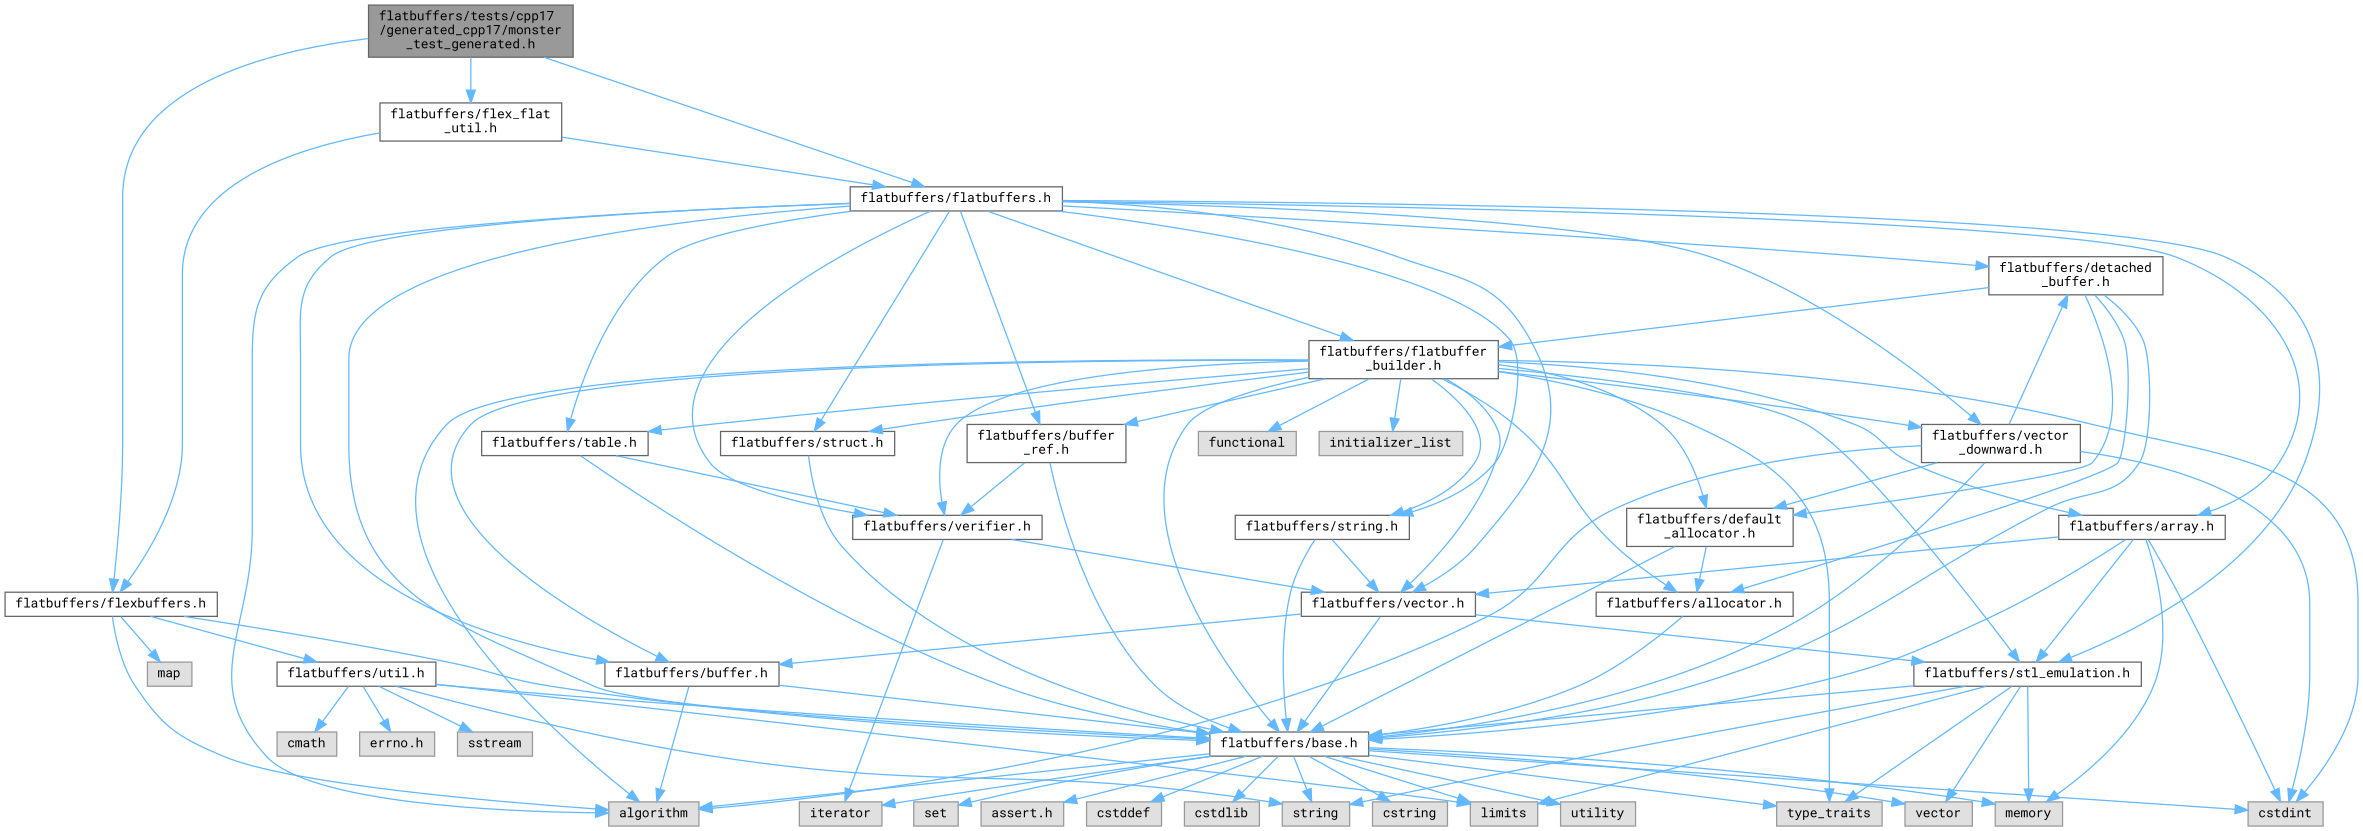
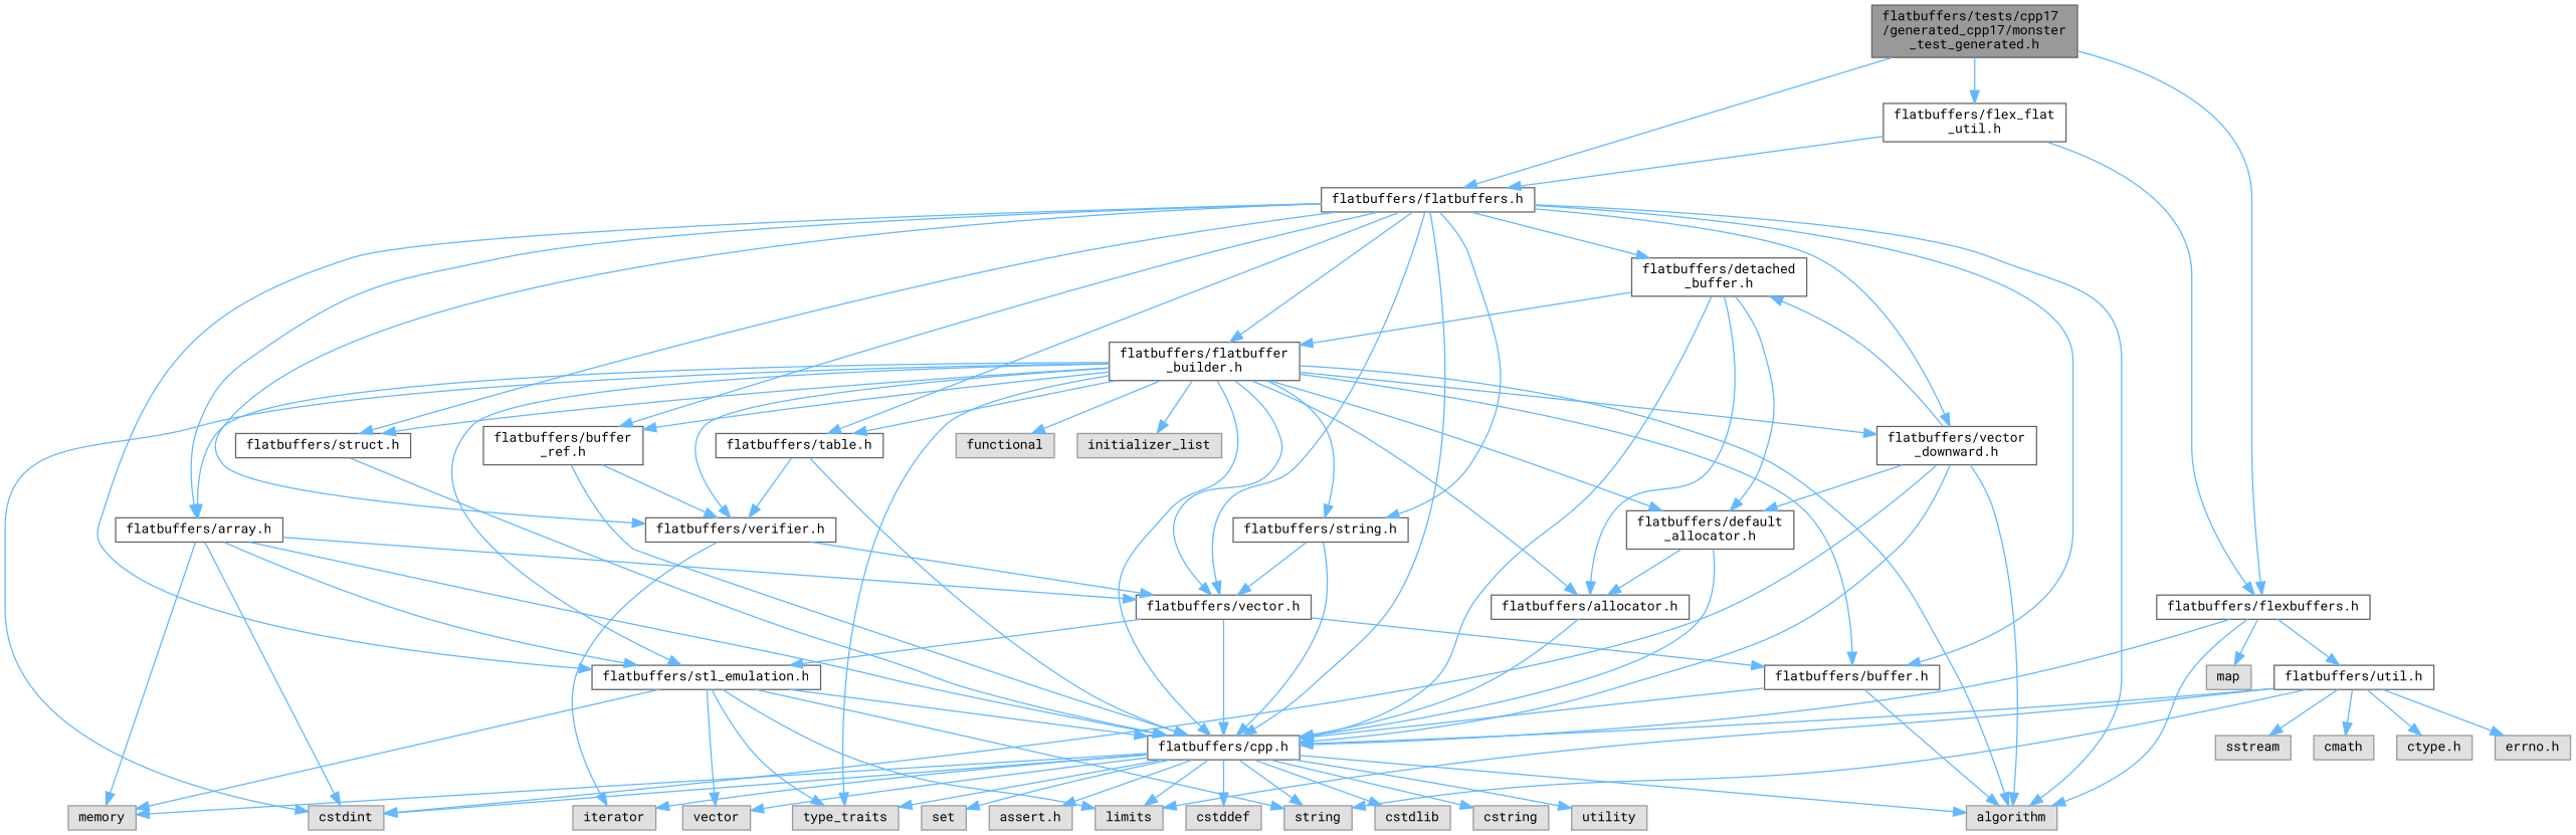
  digraph {
    fontname="Roboto Mono"
    node [color=grey60 fillcolor="#E0E0E0" fontname="Roboto Mono" fontsize=10 shape=box style=filled]
    edge [color=steelblue1 fontname="Roboto Mono" fontsize=10 labelfontname=Helvetica labelfontsize=10 style=solid]
    n1 [color=gray40 fillcolor=grey60 fontcolor=black height=0.2 label="flatbuffers/tests/cpp17\l/generated_cpp17/monster\l_test_generated.h" width=0.4]
    n2 [color=grey40 fillcolor=white height=0.2 label="flatbuffers/flatbuffers.h" width=0.4]
    n3 [color=grey40 fillcolor=white height=0.2 label="flatbuffers/flexbuffers.h" width=0.4]
    n4 [color=grey40 fillcolor=white height=0.2 label="flatbuffers/flex_flat\l_util.h" width=0.4]
    n5 [height=0.2 label=algorithm width=0.4]
    n6 [color=grey40 fillcolor=white height=0.2 label="flatbuffers/array.h" width=0.4]
-   n7 [color=grey40 fillcolor=white height=0.2 label="flatbuffers/base.h" width=0.4]
+   n7 [color=grey40 fillcolor=white height=0.2 label="flatbuffers/cpp.h" width=0.4]
    n8 [color=grey40 fillcolor=white height=0.2 label="flatbuffers/stl_emulation.h" width=0.4]
    n9 [color=grey40 fillcolor=white height=0.2 label="flatbuffers/vector.h" width=0.4]
    n10 [color=grey40 fillcolor=white height=0.2 label="flatbuffers/buffer.h" width=0.4]
    n11 [color=grey40 fillcolor=white height=0.2 label="flatbuffers/buffer\l_ref.h" width=0.4]
    n12 [color=grey40 fillcolor=white height=0.2 label="flatbuffers/verifier.h" width=0.4]
    n13 [color=grey40 fillcolor=white height=0.2 label="flatbuffers/detached\l_buffer.h" width=0.4]
    n14 [color=grey40 fillcolor=white height=0.2 label="flatbuffers/flatbuffer\l_builder.h" width=0.4]
    n15 [color=grey40 fillcolor=white height=0.2 label="flatbuffers/string.h" width=0.4]
    n16 [color=grey40 fillcolor=white height=0.2 label="flatbuffers/struct.h" width=0.4]
    n17 [color=grey40 fillcolor=white height=0.2 label="flatbuffers/table.h" width=0.4]
    n18 [color=grey40 fillcolor=white height=0.2 label="flatbuffers/vector\l_downward.h" width=0.4]
    n19 [height=0.2 label=map width=0.4]
    n20 [color=grey40 fillcolor=white height=0.2 label="flatbuffers/util.h" width=0.4]
    n21 [height=0.2 label=cstdint width=0.4]
    n22 [height=0.2 label=memory width=0.4]
    n23 [height=0.2 label="assert.h" width=0.4]
    n24 [height=0.2 label=cstddef width=0.4]
    n25 [height=0.2 label=cstdlib width=0.4]
    n26 [height=0.2 label=cstring width=0.4]
    n27 [height=0.2 label=utility width=0.4]
    n28 [height=0.2 label=string width=0.4]
    n29 [height=0.2 label=type_traits width=0.4]
    n30 [height=0.2 label=vector width=0.4]
    n31 [height=0.2 label=set width=0.4]
    n32 [height=0.2 label=limits width=0.4]
    n33 [height=0.2 label=iterator width=0.4]
    n34 [color=grey40 fillcolor=white height=0.2 label="flatbuffers/allocator.h" width=0.4]
    n35 [color=grey40 fillcolor=white height=0.2 label="flatbuffers/default\l_allocator.h" width=0.4]
    n36 [height=0.2 label=functional width=0.4]
    n37 [height=0.2 label=initializer_list width=0.4]
+   n38 [height=0.2 label="ctype.h" width=0.4]
    n39 [height=0.2 label="errno.h" width=0.4]
    n40 [height=0.2 label=sstream width=0.4]
    n41 [height=0.2 label=cmath width=0.4]
    n1 -> n2
    n1 -> n3
    n1 -> n4
    n2 -> n5
    n2 -> n6
    n2 -> n7
    n2 -> n8
    n2 -> n9
    n2 -> n10
    n2 -> n11
    n2 -> n12
    n2 -> n13
    n2 -> n14
    n2 -> n15
    n2 -> n16
    n2 -> n17
    n2 -> n18
    n3 -> n5
    n3 -> n7
    n3 -> n19
    n3 -> n20
    n4 -> n2
    n4 -> n3
    n6 -> n7
    n6 -> n8
    n6 -> n9
    n6 -> n21
    n6 -> n22
    n7 -> n5
    n7 -> n21
    n7 -> n22
    n7 -> n23
    n7 -> n24
    n7 -> n25
    n7 -> n26
    n7 -> n27
    n7 -> n28
    n7 -> n29
    n7 -> n30
    n7 -> n31
    n7 -> n32
    n7 -> n33
    n8 -> n7
    n8 -> n22
    n8 -> n28
    n8 -> n29
    n8 -> n30
    n8 -> n32
    n9 -> n7
    n9 -> n8
    n9 -> n10
    n10 -> n5
    n10 -> n7
    n11 -> n7
    n11 -> n12
    n12 -> n9
    n12 -> n33
    n13 -> n7
    n13 -> n14
    n13 -> n34
    n13 -> n35
    n14 -> n5
    n14 -> n6
    n14 -> n7
    n14 -> n8
    n14 -> n9
    n14 -> n10
    n14 -> n11
    n14 -> n12
    n14 -> n15
    n14 -> n16
    n14 -> n17
    n14 -> n18
    n14 -> n21
    n14 -> n29
    n14 -> n34
    n14 -> n35
    n14 -> n36
    n14 -> n37
    n15 -> n7
    n15 -> n9
    n16 -> n7
    n17 -> n7
    n17 -> n12
    n18 -> n5
    n18 -> n7
    n18 -> n13
    n18 -> n21
    n18 -> n35
    n20 -> n7
    n20 -> n28
    n20 -> n32
+   n20 -> n38
    n20 -> n39
    n20 -> n40
    n20 -> n41
    n34 -> n7
    n35 -> n7
    n35 -> n34
  }
